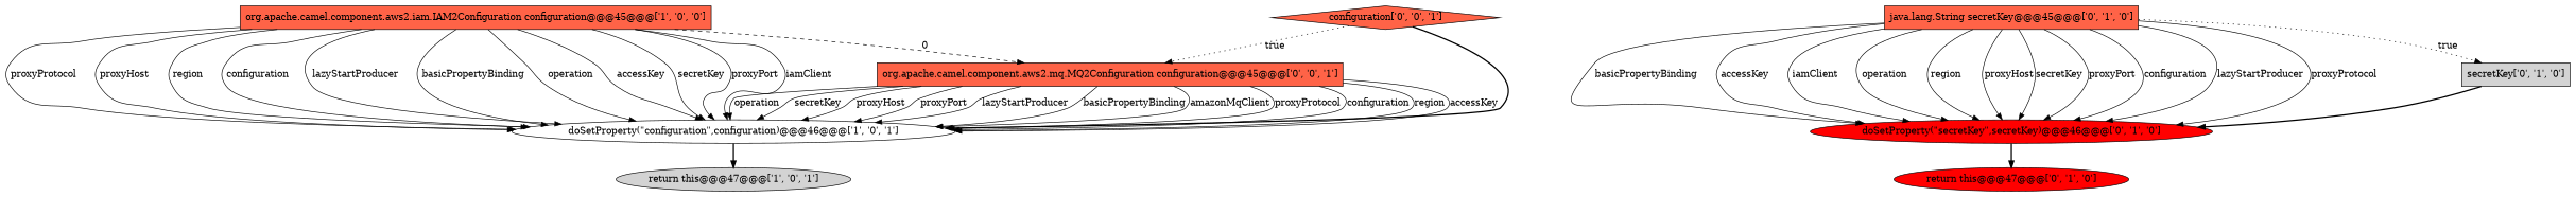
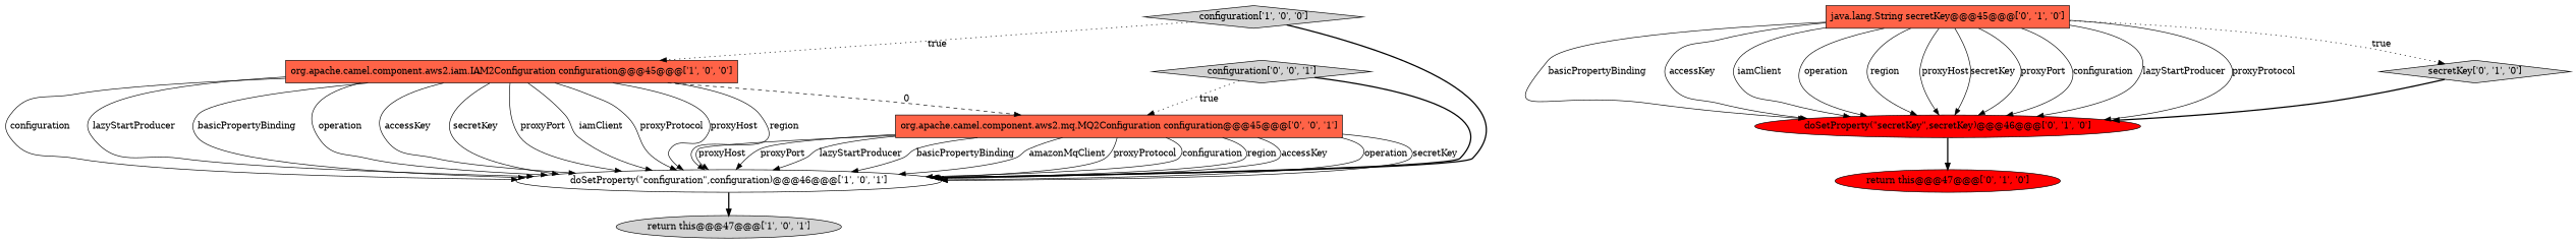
  digraph {
    node [fillcolor=lightgray shape=ellipse style=filled]
    edge [style=solid]
    n1 [label="return this@@@47@@@['1', '0', '1']"]
    n2 [fillcolor=red label="return this@@@47@@@['0', '1', '0']"]
+   n3 [label="configuration['1', '0', '0']" shape=diamond]
    n4 [fillcolor=tomato label="org.apache.camel.component.aws2.iam.IAM2Configuration configuration@@@45@@@['1', '0', '0']" shape=box]
    n5 [fillcolor=white label="doSetProperty(\"configuration\",configuration)@@@46@@@['1', '0', '1']"]
    n6 [fillcolor=tomato label="org.apache.camel.component.aws2.mq.MQ2Configuration configuration@@@45@@@['0', '0', '1']" shape=box]
    n7 [fillcolor=red label="doSetProperty(\"secretKey\",secretKey)@@@46@@@['0', '1', '0']"]
    n8 [fillcolor=tomato label="java.lang.String secretKey@@@45@@@['0', '1', '0']" shape=box]
-   n9 [label="secretKey['0', '1', '0']" shape=box]
-   n10 [fillcolor=tomato label="configuration['0', '0', '1']" shape=diamond]
+   n9 [label="secretKey['0', '1', '0']" shape=diamond]
+   n10 [label="configuration['0', '0', '1']" shape=diamond]
+   n3 -> n4 [label=true style=dotted]
+   n3 -> n5 [style=bold]
    n4 -> n5 [label=proxyProtocol]
    n4 -> n5 [label=proxyHost]
    n4 -> n5 [label=region]
    n4 -> n5 [label=configuration]
    n4 -> n5 [label=lazyStartProducer]
    n4 -> n5 [label=basicPropertyBinding]
    n4 -> n5 [label=operation]
    n4 -> n5 [label=accessKey]
    n4 -> n5 [label=secretKey]
    n4 -> n5 [label=proxyPort]
    n4 -> n5 [label=iamClient]
    n4 -> n6 [label=0 style=dashed]
    n5 -> n1 [style=bold]
    n6 -> n5 [label=operation]
    n6 -> n5 [label=secretKey]
    n6 -> n5 [label=proxyHost]
    n6 -> n5 [label=proxyPort]
    n6 -> n5 [label=lazyStartProducer]
    n6 -> n5 [label=basicPropertyBinding]
    n6 -> n5 [label=amazonMqClient]
    n6 -> n5 [label=proxyProtocol]
    n6 -> n5 [label=configuration]
    n6 -> n5 [label=region]
    n6 -> n5 [label=accessKey]
    n7 -> n2 [style=bold]
    n8 -> n7 [label=basicPropertyBinding]
    n8 -> n7 [label=accessKey]
    n8 -> n7 [label=iamClient]
    n8 -> n7 [label=operation]
    n8 -> n7 [label=region]
    n8 -> n7 [label=proxyHost]
    n8 -> n7 [label=secretKey]
    n8 -> n7 [label=proxyPort]
    n8 -> n7 [label=configuration]
    n8 -> n7 [label=lazyStartProducer]
    n8 -> n7 [label=proxyProtocol]
    n8 -> n9 [label=true style=dotted]
    n9 -> n7 [style=bold]
    n10 -> n5 [style=bold]
    n10 -> n6 [label=true style=dotted]
  }
